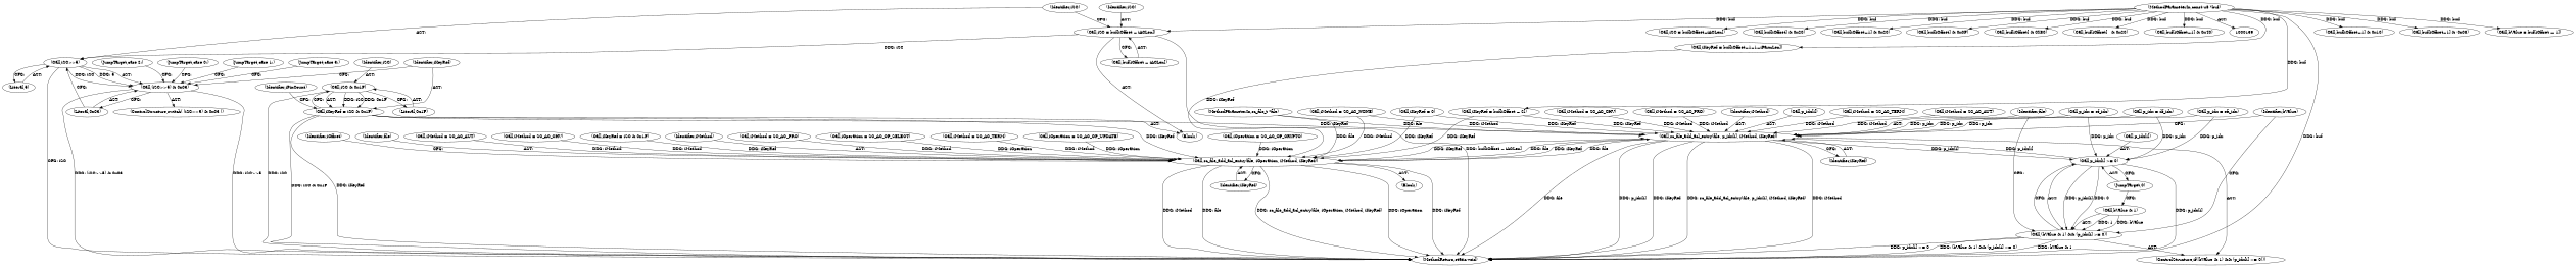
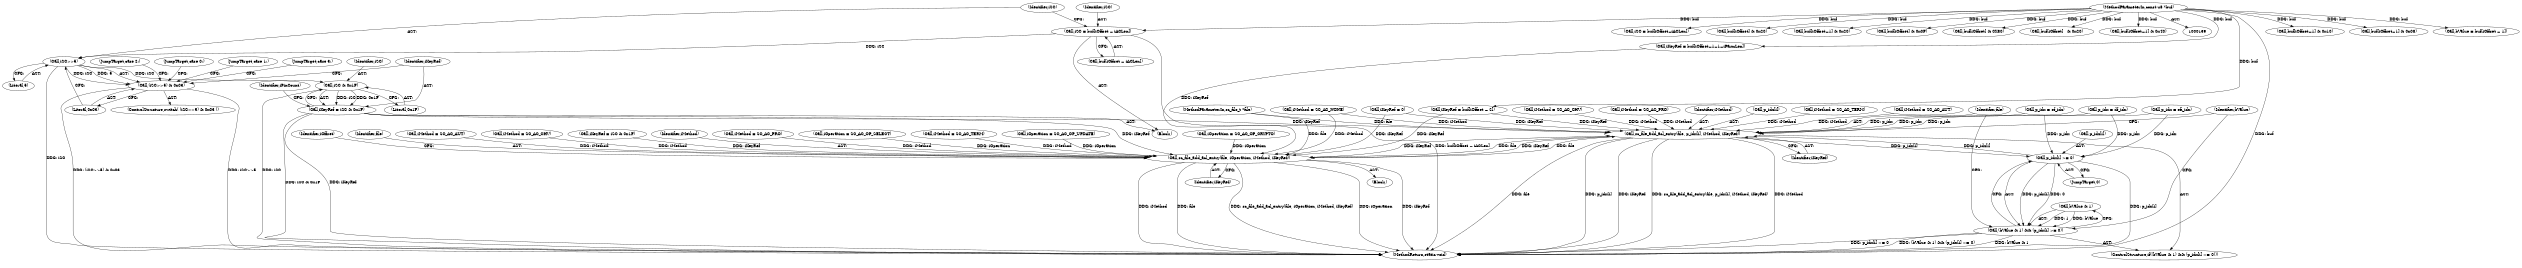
  digraph {
    n1 [label="(Call,iSC = buf[iOffset + iACLen])"]
    n2 [label="(Call,iSC>>5)"]
    n3 [label="(MethodReturn,static void)"]
    n4 [label="(Call,buf[iOffset + iACLen])"]
    n5 [label="(Block,)"]
    n6 [label="(Call,(iSC>>5) & 0x03)"]
    n7 [label="(Call,iSC & 0x1F)"]
    n8 [label="(Literal,5)"]
    n9 [label="(MethodParameterIn,const u8 *buf)"]
    n10 [label="(Call,buf[iOffset+1] & 0x10)"]
    n11 [label="(Call,buf[iOffset+1] & 0x08)"]
    n12 [label="(Call,bValue = buf[iOffset + 1])"]
    n13 [label="(Call,iKeyRef = buf[iOffset+1+1+iParmLen])"]
    n14 [label="(Call,iSC = buf[iOffset+iACLen])"]
    n15 [label="(Call,buf[iOffset] & 0x20)"]
    n16 [label="(Call,buf[iOffset+1] & 0x20)"]
    n17 [label="(Call,buf[iOffset] & 0x0F)"]
    n18 [label="(Call,buf[iOffset] & 0X80)"]
    n19 [label="(Call,iKeyRef = buf[iOffset + 2])"]
    n20 [label="(Call,buf[iOffset]   & 0x20)"]
    n21 [label="(Call,buf[iOffset+1] & 0x40)"]
    1000139
    n23 [label="(Call,sc_file_add_acl_entry(file, iOperation, iMethod, iKeyRef))"]
    n24 [label="(Call,sc_file_add_acl_entry(file, p_idx[i], iMethod, iKeyRef))"]
    n25 [label="(Literal,0x03)"]
    n26 [label="(ControlStructure,switch( (iSC>>5) & 0x03 ))"]
    n27 [label="(Call,iKeyRef = iSC & 0x1F)"]
    n28 [label="(Literal,0x1F)"]
    n29 [label="(Identifier,iKeyRef)"]
    n30 [label="(Block,)"]
    n31 [label="(Call,p_idx[i] >= 0)"]
    n32 [label="(Identifier,iKeyRef)"]
    n33 [label="(ControlStructure,if((bValue & 1) && (p_idx[i] >= 0)))"]
    n34 [label="(Call,(bValue & 1) && (p_idx[i] >= 0))"]
    n35 [label="(JumpTarget,0)"]
    n36 [label="(Call,bValue & 1)"]
    n37 [label="(Identifier,iKeyRef)"]
    n38 [label="(Identifier,iMethod)"]
    n39 [label="(Call,p_idx[i])"]
    n40 [label="(JumpTarget,case 3:)"]
    n41 [label="(Call,iMethod = SC_AC_PRO)"]
    n42 [label="(Call,iOperation = SC_AC_OP_SELECT)"]
    n43 [label="(JumpTarget,case 2:)"]
    n44 [label="(Call,p_idx[i])"]
    n45 [label="(Identifier,iSC)"]
    n46 [label="(Identifier,iSC)"]
    n47 [label="(Call,iMethod = SC_AC_TERM)"]
    n48 [label="(Call,iMethod = SC_AC_TERM)"]
    n49 [label="(Identifier,file)"]
    n50 [label="(Call,iMethod = SC_AC_CHV)"]
    n51 [label="(Call,iOperation = SC_AC_OP_UPDATE)"]
    n52 [label="(JumpTarget,case 0:)"]
    n53 [label="(MethodParameterIn,sc_file_t *file)"]
    n54 [label="(Call,iOperation = SC_AC_OP_CRYPTO)"]
    n55 [label="(Call,iMethod = SC_AC_PRO)"]
    n56 [label="(Identifier,iOffset)"]
    n57 [label="(Call,iKeyRef = iSC & 0x1F)"]
    n58 [label="(Call,p_idx = efi_idx)"]
    n59 [label="(Identifier,iMethod)"]
    n60 [label="(Identifier,iSC)"]
    n61 [label="(Call,p_idx = ef_idx)"]
    n62 [label="(JumpTarget,case 1:)"]
    n63 [label="(Call,iMethod = SC_AC_NONE)"]
    n64 [label="(Identifier,file)"]
    n65 [label="(Call,iMethod = SC_AC_AUT)"]
    n66 [label="(Call,iMethod = SC_AC_CHV)"]
    n67 [label="(Call,iKeyRef = 0)"]
    n68 [label="(Call,p_idx = df_idx)"]
    n69 [label="(Identifier,bValue)"]
    n70 [label="(Identifier,iPinCount)"]
    n71 [label="(Call,iMethod = SC_AC_AUT)"]
    n1 -> n2 [label="DDG: iSC"]
    n1 -> n3 [label="DDG: buf[iOffset + iACLen]"]
    n1 -> n4 [label="CFG: "]
    n1 -> n5 [label="AST: "]
-   n2 -> n3 [label="CFG: iSC"]
+   n2 -> n3 [label="DDG: iSC"]
    n2 -> n6 [label="AST: "]
    n2 -> n6 [label="DDG: iSC"]
    n2 -> n6 [label="DDG: 5"]
+   n2 -> n7 [label="DDG: iSC"]
    n2 -> n8 [label="CFG: "]
    n4 -> n1 [label="AST: "]
    n6 -> n3 [label="DDG: iSC>>5"]
    n6 -> n3 [label="DDG: (iSC>>5) & 0x03"]
    n6 -> n25 [label="CFG: "]
    n6 -> n26 [label="AST: "]
    n7 -> n3 [label="DDG: iSC"]
    n7 -> n27 [label="AST: "]
    n7 -> n27 [label="DDG: iSC"]
    n7 -> n27 [label="DDG: 0x1F"]
    n7 -> n28 [label="CFG: "]
    n8 -> n2 [label="AST: "]
    n9 -> n1 [label="DDG: buf"]
    n9 -> n3 [label="DDG: buf"]
    n9 -> n10 [label="DDG: buf"]
    n9 -> n11 [label="DDG: buf"]
    n9 -> n12 [label="DDG: buf"]
    n9 -> n13 [label="DDG: buf"]
    n9 -> n14 [label="DDG: buf"]
    n9 -> n15 [label="DDG: buf"]
    n9 -> n16 [label="DDG: buf"]
    n9 -> n17 [label="DDG: buf"]
    n9 -> n18 [label="DDG: buf"]
    n9 -> n19 [label="DDG: buf"]
    n9 -> n20 [label="DDG: buf"]
    n9 -> n21 [label="DDG: buf"]
    n9 -> 1000139 [label="AST: "]
    n13 -> n23 [label="DDG: iKeyRef"]
    n19 -> n23 [label="DDG: iKeyRef"]
    n19 -> n24 [label="DDG: iKeyRef"]
    n23 -> n3 [label="DDG: sc_file_add_acl_entry(file, iOperation, iMethod, iKeyRef)"]
    n23 -> n3 [label="DDG: iOperation"]
    n23 -> n3 [label="DDG: iKeyRef"]
    n23 -> n3 [label="DDG: iMethod"]
    n23 -> n3 [label="DDG: file"]
    n23 -> n24 [label="DDG: file"]
    n23 -> n24 [label="DDG: iKeyRef"]
    n23 -> n29 [label="CFG: "]
    n23 -> n30 [label="AST: "]
    n24 -> n3 [label="DDG: p_idx[i]"]
    n24 -> n3 [label="DDG: iKeyRef"]
    n24 -> n3 [label="DDG: sc_file_add_acl_entry(file, p_idx[i], iMethod, iKeyRef)"]
    n24 -> n3 [label="DDG: iMethod"]
    n24 -> n3 [label="DDG: file"]
    n24 -> n23 [label="DDG: file"]
    n24 -> n23 [label="DDG: iKeyRef"]
    n24 -> n31 [label="DDG: p_idx[i]"]
    n24 -> n32 [label="CFG: "]
    n24 -> n33 [label="AST: "]
    n25 -> n2 [label="CFG: "]
    n25 -> n6 [label="AST: "]
    n27 -> n3 [label="DDG: iKeyRef"]
    n27 -> n3 [label="DDG: iSC & 0x1F"]
    n27 -> n5 [label="AST: "]
    n27 -> n7 [label="CFG: "]
    n27 -> n23 [label="DDG: iKeyRef"]
    n27 -> n24 [label="DDG: iKeyRef"]
    n28 -> n7 [label="AST: "]
    n29 -> n23 [label="AST: "]
    n31 -> n3 [label="DDG: p_idx[i]"]
    n31 -> n24 [label="DDG: p_idx[i]"]
    n31 -> n34 [label="AST: "]
    n31 -> n34 [label="DDG: p_idx[i]"]
    n31 -> n34 [label="DDG: 0"]
    n31 -> n35 [label="CFG: "]
    n32 -> n24 [label="AST: "]
    n34 -> n3 [label="DDG: bValue & 1"]
    n34 -> n3 [label="DDG: p_idx[i] >= 0"]
    n34 -> n3 [label="DDG: (bValue & 1) && (p_idx[i] >= 0)"]
    n34 -> n31 [label="CFG: "]
    n34 -> n33 [label="AST: "]
-   n35 -> n36 [label="CFG: "]
+   n34 -> n36 [label="CFG: "]
    n35 -> n31 [label="AST: "]
    n36 -> n34 [label="AST: "]
    n36 -> n34 [label="DDG: bValue"]
    n36 -> n34 [label="DDG: 1"]
    n37 -> n6 [label="CFG: "]
    n37 -> n27 [label="AST: "]
    n38 -> n23 [label="AST: "]
    n39 -> n24 [label="AST: "]
    n40 -> n6 [label="CFG: "]
    n41 -> n23 [label="DDG: iMethod"]
    n42 -> n23 [label="DDG: iOperation"]
    n43 -> n6 [label="CFG: "]
    n44 -> n31 [label="AST: "]
    n45 -> n7 [label="AST: "]
    n46 -> n1 [label="AST: "]
    n47 -> n24 [label="DDG: iMethod"]
    n48 -> n23 [label="DDG: iMethod"]
    n49 -> n24 [label="AST: "]
    n49 -> n34 [label="CFG: "]
    n50 -> n24 [label="DDG: iMethod"]
    n51 -> n23 [label="DDG: iOperation"]
    n52 -> n6 [label="CFG: "]
    n53 -> n23 [label="DDG: file"]
    n53 -> n24 [label="DDG: file"]
    n54 -> n23 [label="DDG: iOperation"]
    n55 -> n24 [label="DDG: iMethod"]
    n56 -> n23 [label="CFG: "]
    n57 -> n23 [label="DDG: iKeyRef"]
    n58 -> n24 [label="DDG: p_idx"]
    n58 -> n31 [label="DDG: p_idx"]
    n59 -> n24 [label="AST: "]
    n60 -> n1 [label="CFG: "]
    n60 -> n2 [label="AST: "]
    n61 -> n24 [label="DDG: p_idx"]
    n61 -> n31 [label="DDG: p_idx"]
    n62 -> n6 [label="CFG: "]
    n63 -> n23 [label="DDG: iMethod"]
    n63 -> n24 [label="DDG: iMethod"]
    n64 -> n23 [label="AST: "]
    n65 -> n23 [label="DDG: iMethod"]
    n66 -> n23 [label="DDG: iMethod"]
    n67 -> n23 [label="DDG: iKeyRef"]
    n67 -> n24 [label="DDG: iKeyRef"]
    n68 -> n24 [label="DDG: p_idx"]
    n68 -> n31 [label="DDG: p_idx"]
    n69 -> n24 [label="CFG: "]
    n69 -> n34 [label="CFG: "]
    n70 -> n27 [label="CFG: "]
    n71 -> n24 [label="DDG: iMethod"]
  }
